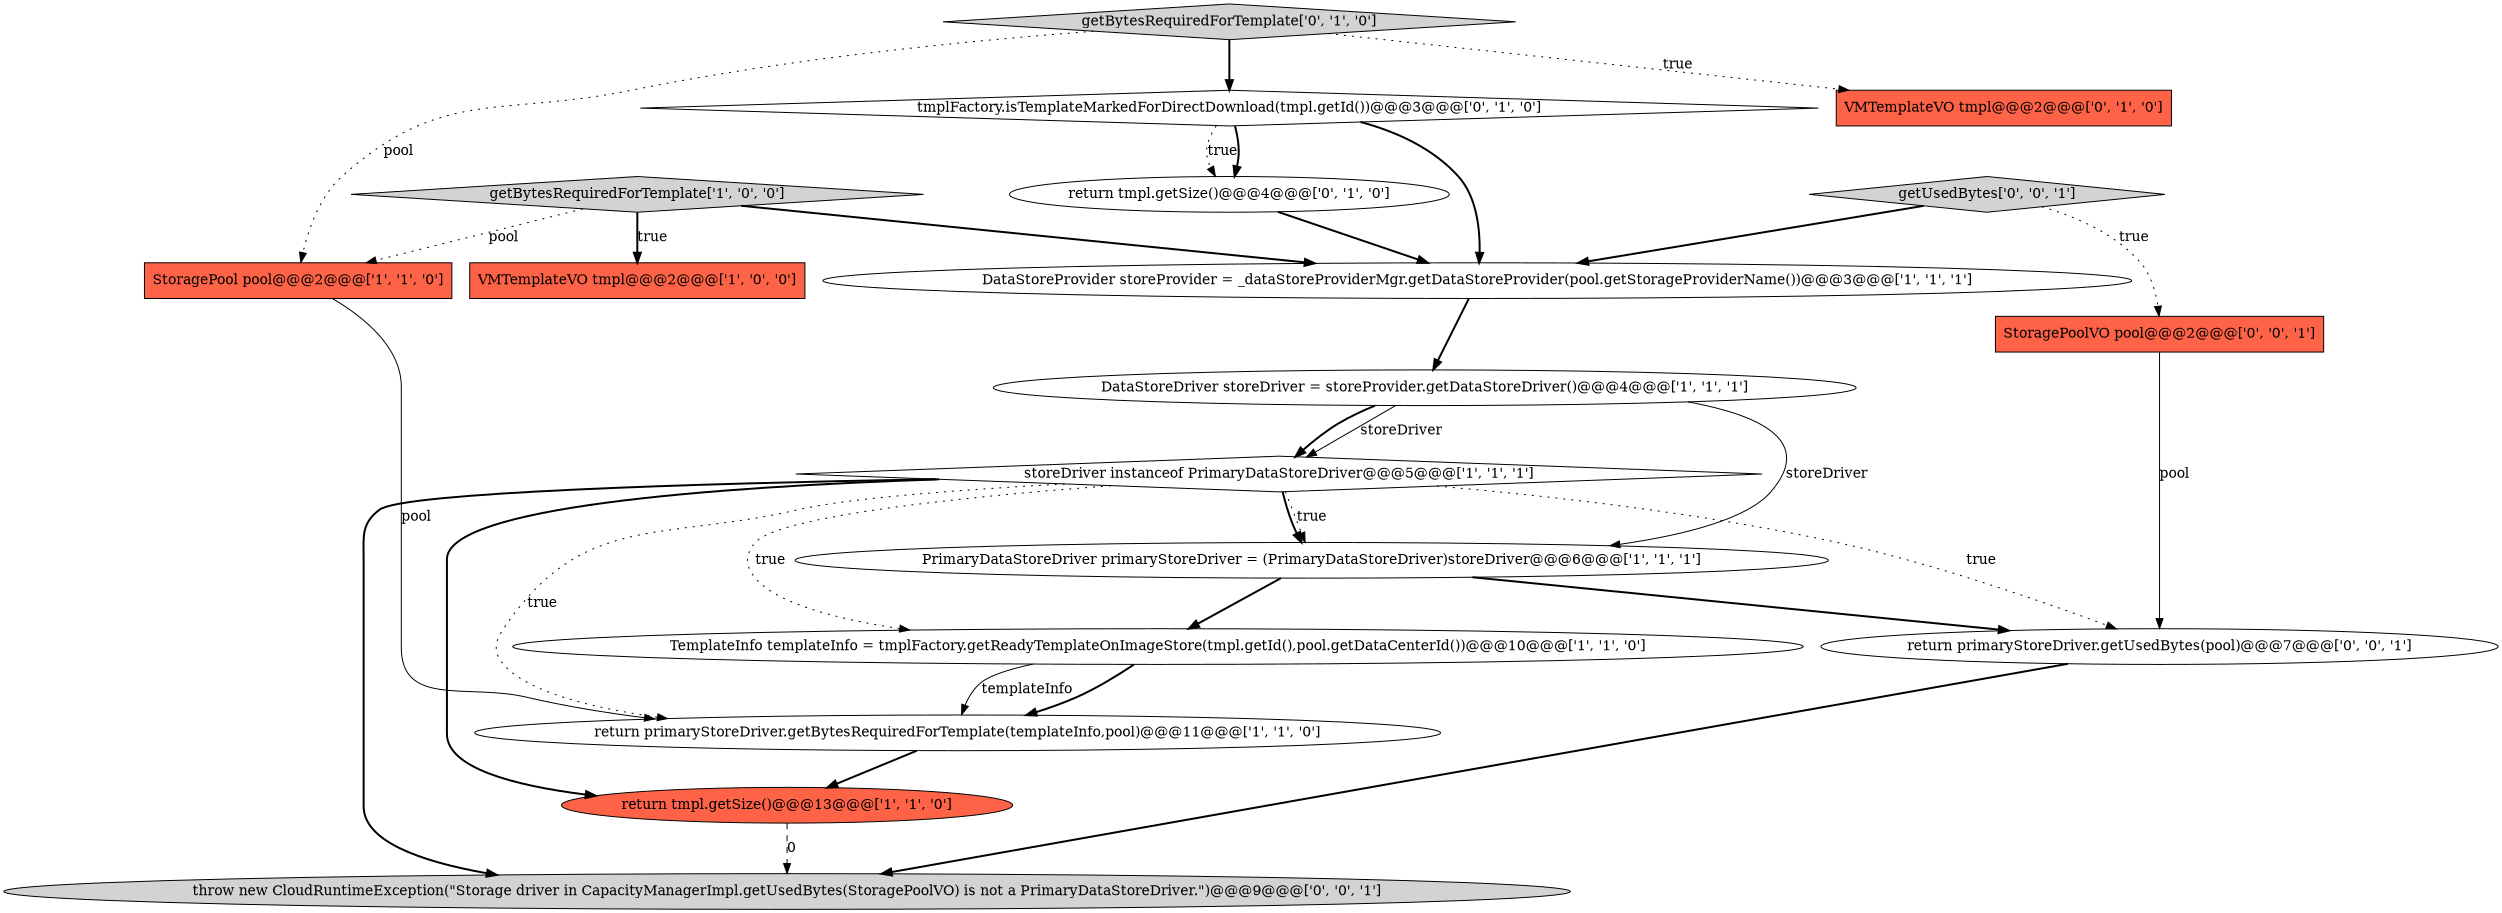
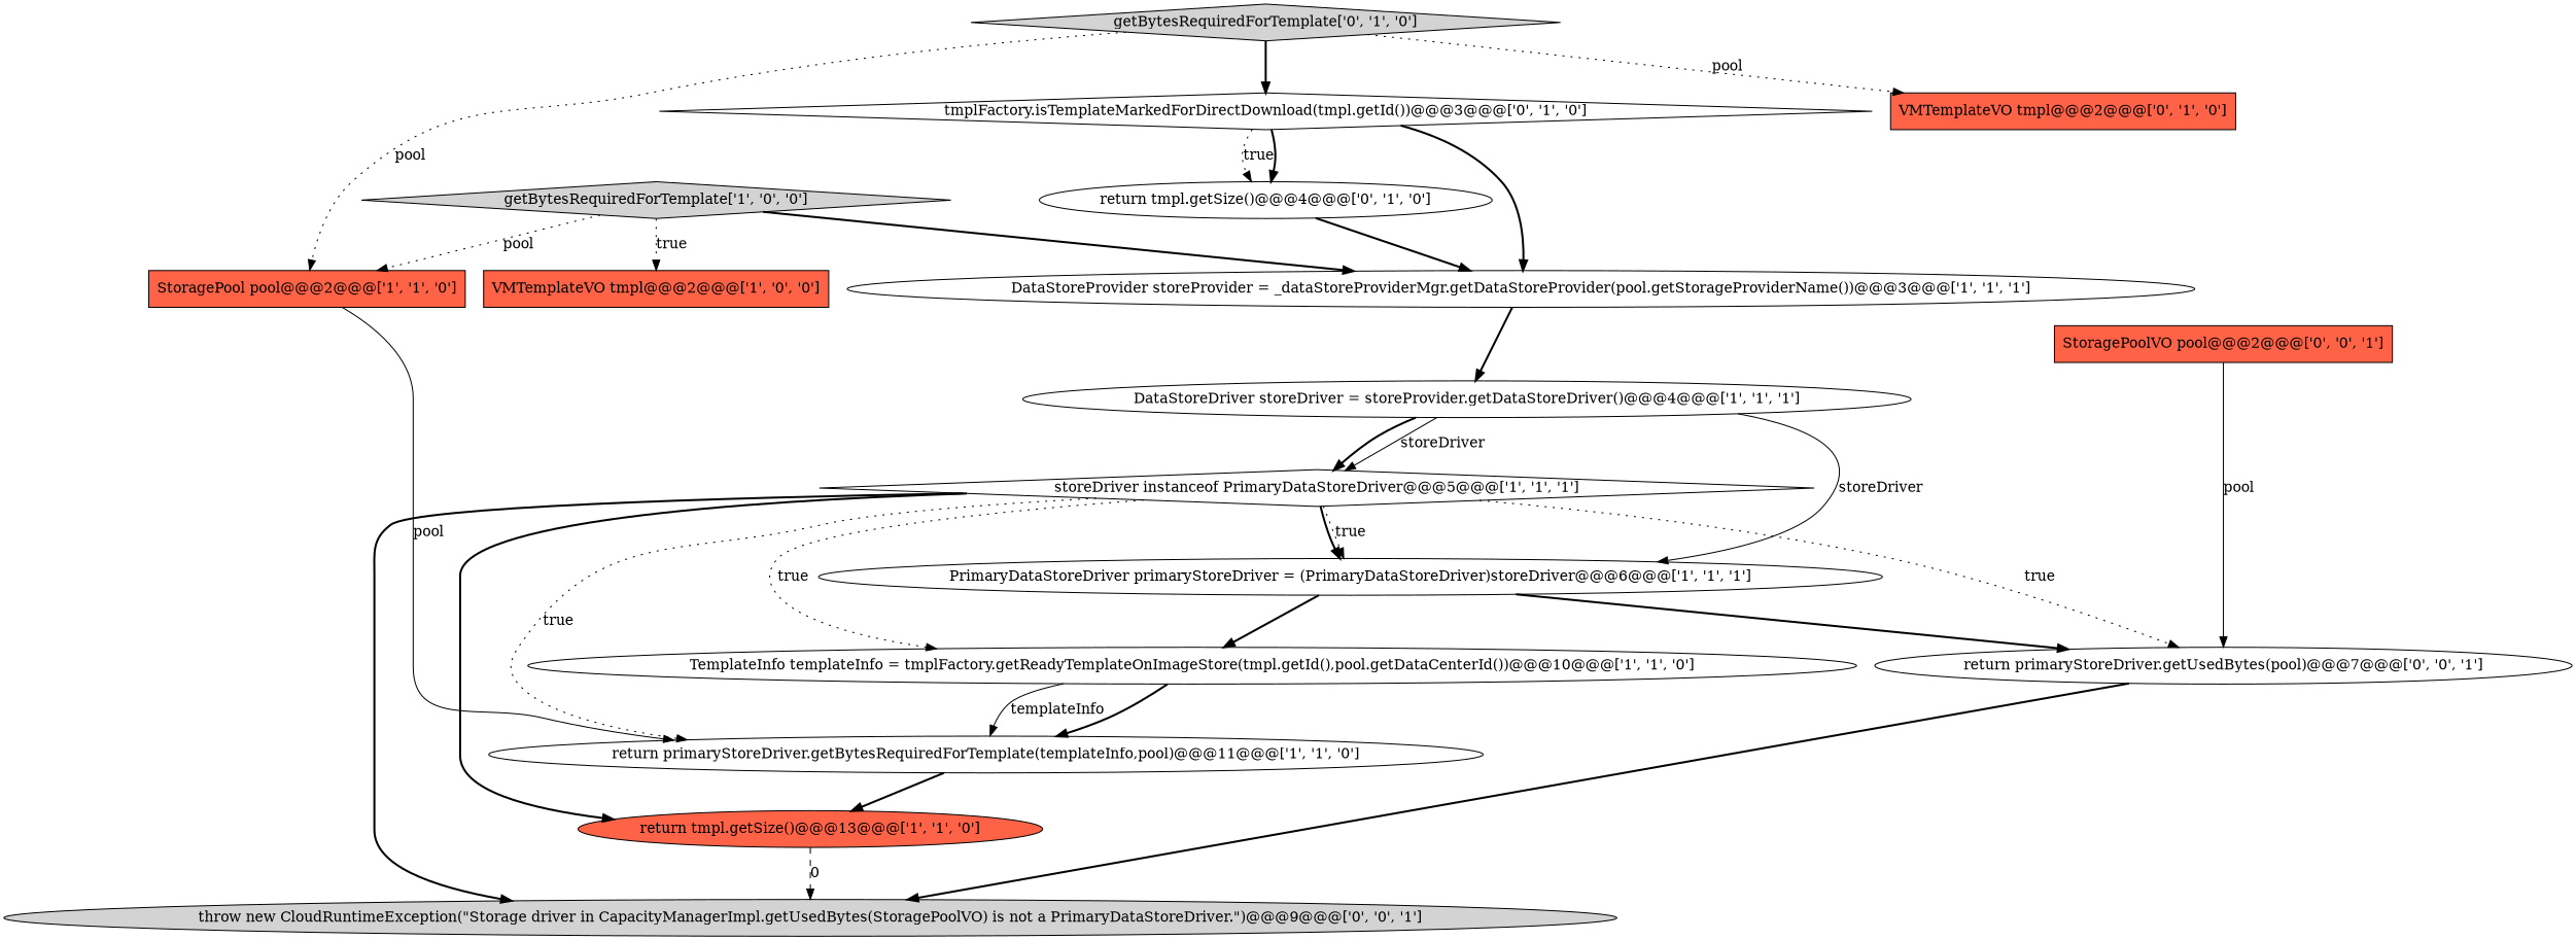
  digraph {
    node [fillcolor=white shape=ellipse style=filled]
    edge [style=bold]
    n1 [fillcolor=tomato label="StoragePool pool@@@2@@@['1', '1', '0']" shape=box]
    n2 [label="return primaryStoreDriver.getBytesRequiredForTemplate(templateInfo,pool)@@@11@@@['1', '1', '0']"]
    n3 [fillcolor=tomato label="return tmpl.getSize()@@@13@@@['1', '1', '0']"]
    n4 [label="return primaryStoreDriver.getUsedBytes(pool)@@@7@@@['0', '0', '1']"]
    n5 [fillcolor=lightgray label="throw new CloudRuntimeException(\"Storage driver in CapacityManagerImpl.getUsedBytes(StoragePoolVO) is not a PrimaryDataStoreDriver.\")@@@9@@@['0', '0', '1']"]
    n6 [fillcolor=tomato label="StoragePoolVO pool@@@2@@@['0', '0', '1']" shape=box]
    n7 [label="return tmpl.getSize()@@@4@@@['0', '1', '0']"]
    n8 [label="DataStoreProvider storeProvider = _dataStoreProviderMgr.getDataStoreProvider(pool.getStorageProviderName())@@@3@@@['1', '1', '1']"]
    n9 [label="DataStoreDriver storeDriver = storeProvider.getDataStoreDriver()@@@4@@@['1', '1', '1']"]
    n10 [label="storeDriver instanceof PrimaryDataStoreDriver@@@5@@@['1', '1', '1']" shape=diamond]
    n11 [label="PrimaryDataStoreDriver primaryStoreDriver = (PrimaryDataStoreDriver)storeDriver@@@6@@@['1', '1', '1']"]
    n12 [fillcolor=tomato label="VMTemplateVO tmpl@@@2@@@['1', '0', '0']" shape=box]
    n13 [fillcolor=lightgray label="getBytesRequiredForTemplate['1', '0', '0']" shape=diamond]
-   n14 [fillcolor=lightgray label="getUsedBytes['0', '0', '1']" shape=diamond]
    n15 [label="tmplFactory.isTemplateMarkedForDirectDownload(tmpl.getId())@@@3@@@['0', '1', '0']" shape=diamond]
    n16 [label="TemplateInfo templateInfo = tmplFactory.getReadyTemplateOnImageStore(tmpl.getId(),pool.getDataCenterId())@@@10@@@['1', '1', '0']"]
    n17 [fillcolor=tomato label="VMTemplateVO tmpl@@@2@@@['0', '1', '0']" shape=box]
    n18 [fillcolor=lightgray label="getBytesRequiredForTemplate['0', '1', '0']" shape=diamond]
    n1 -> n2 [label=pool style=solid]
    n2 -> n3
    n3 -> n5 [label=0 style=dashed]
    n4 -> n5
    n6 -> n4 [label=pool style=solid]
    n7 -> n8
    n8 -> n9
    n9 -> n10 [label=storeDriver style=solid]
    n9 -> n10
    n9 -> n11 [label=storeDriver style=solid]
    n10 -> n2 [label=true style=dotted]
    n10 -> n3
    n10 -> n4 [label=true style=dotted]
    n10 -> n5
    n10 -> n11 [label=true style=dotted]
    n10 -> n11
    n10 -> n16 [label=true style=dotted]
    n11 -> n4
    n11 -> n16
    n13 -> n1 [label=pool style=dotted]
    n13 -> n8
-   n13 -> n12 [label=true]
-   n14 -> n6 [label=true style=dotted]
-   n14 -> n8
+   n13 -> n12 [label=true style=dotted]
    n15 -> n7 [label=true style=dotted]
    n15 -> n7
    n15 -> n8
    n16 -> n2
    n16 -> n2 [label=templateInfo style=solid]
    n18 -> n1 [label=pool style=dotted]
    n18 -> n15
-   n18 -> n17 [label=true style=dotted]
+   n18 -> n17 [label=pool style=dotted]
  }
